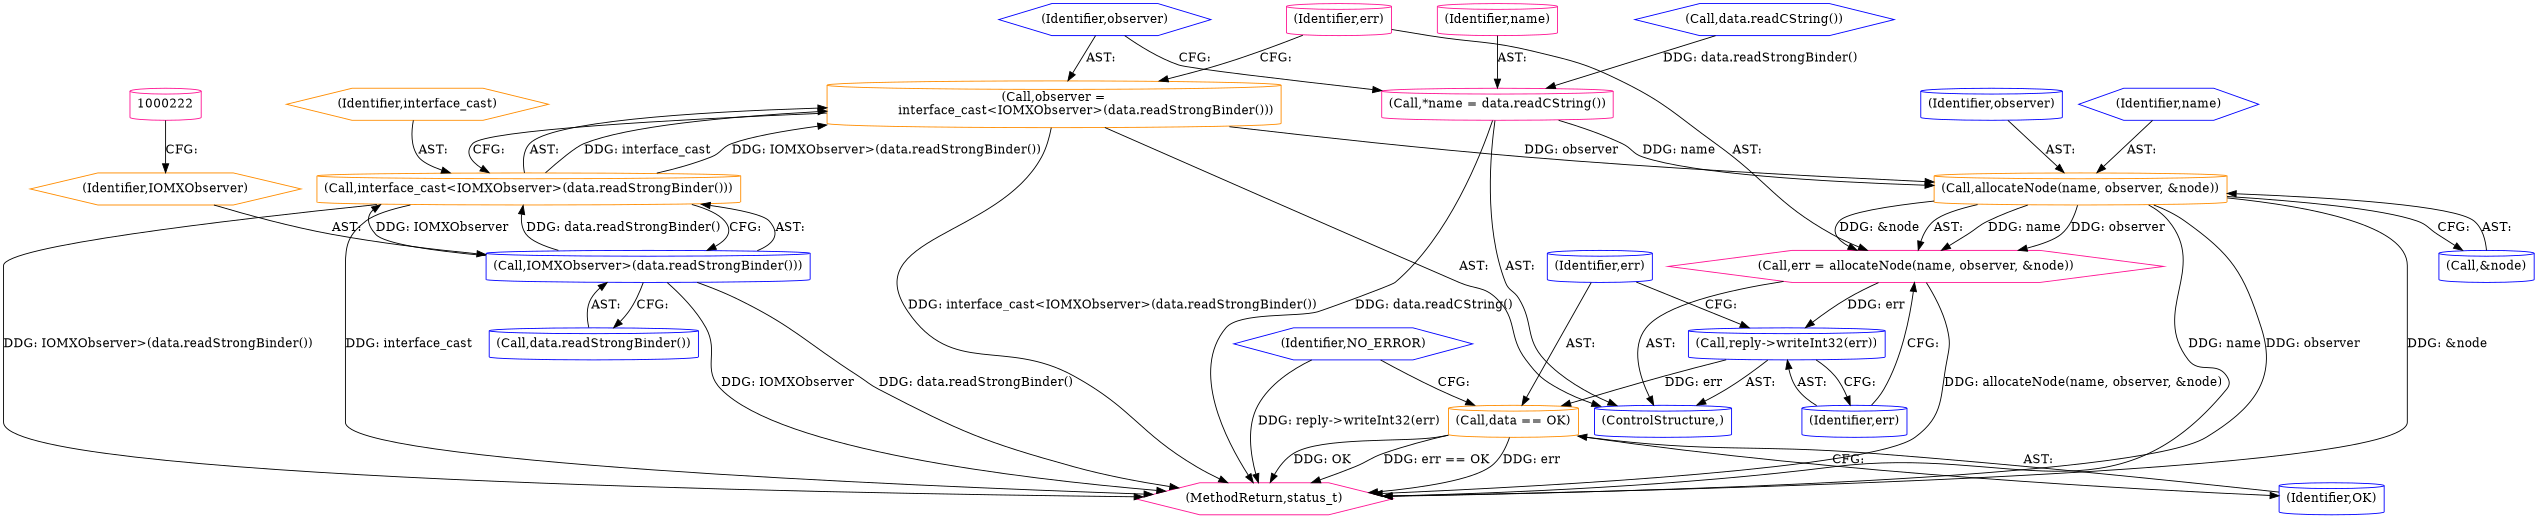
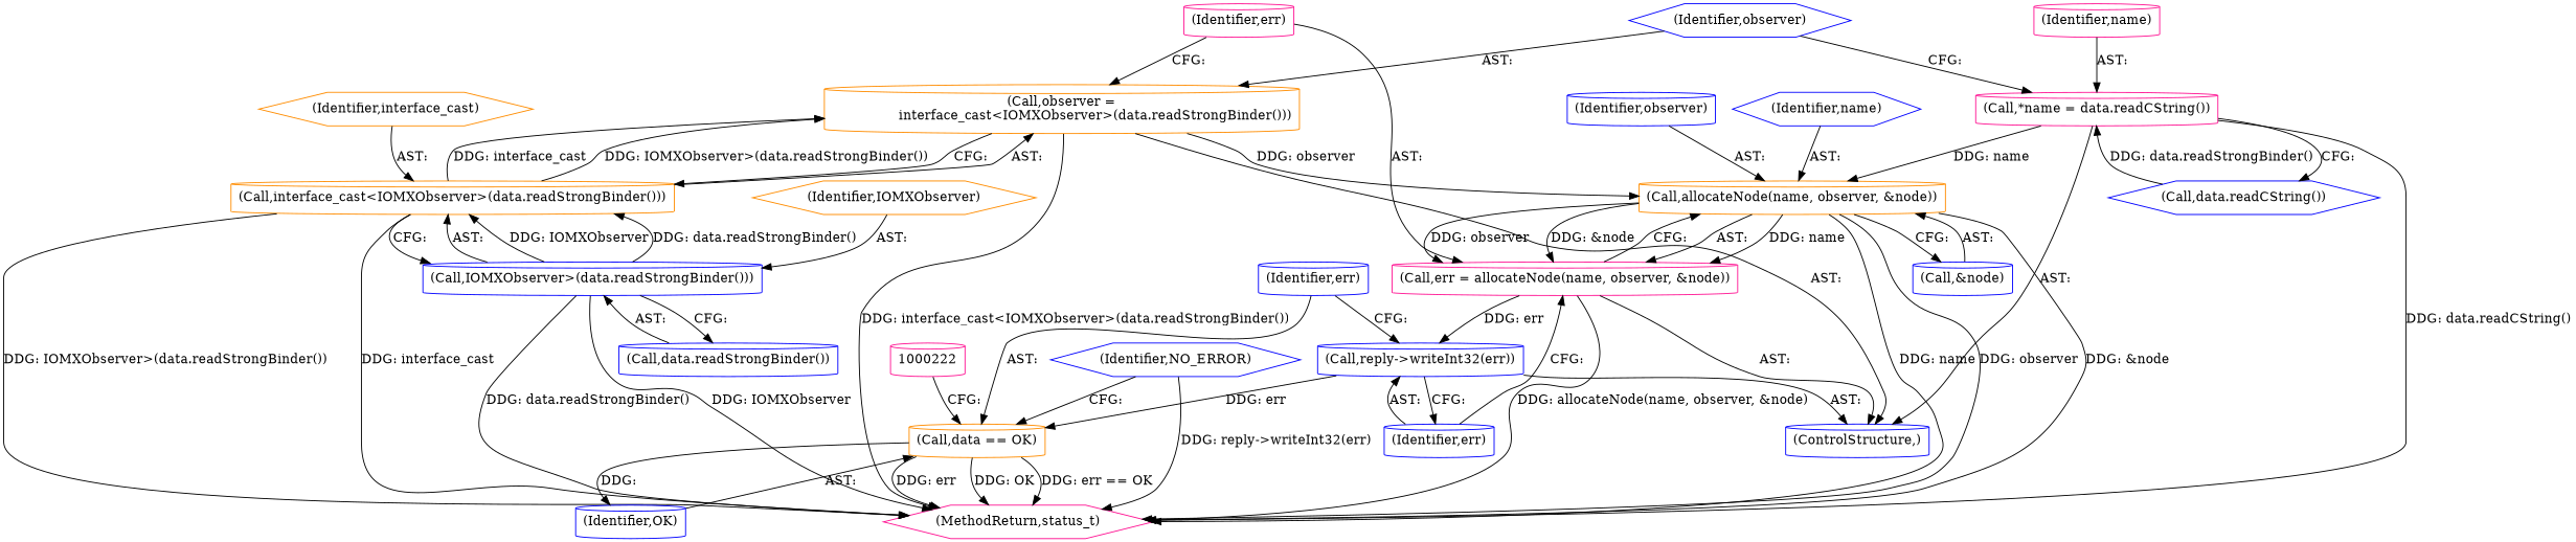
  digraph {
    node [color=blue shape=cylinder]
    n1 [color=darkorange label="(Call,allocateNode(name, observer, &node))"]
-   n2 [color=deeppink label="(Call,err = allocateNode(name, observer, &node))" shape=hexagon]
+   n2 [color=deeppink label="(Call,err = allocateNode(name, observer, &node))"]
    n3 [color=deeppink label="(MethodReturn,status_t)" shape=hexagon]
    n4 [label="(Call,&node)"]
    n5 [label="(ControlStructure,)"]
    n6 [label="(Call,reply->writeInt32(err))"]
    n7 [color=deeppink label="(Call,*name = data.readCString())"]
    n8 [label="(Call,data.readCString())" shape=hexagon]
    n9 [color=darkorange label="(Call,observer =\n                interface_cast<IOMXObserver>(data.readStrongBinder()))"]
    n10 [color=darkorange label="(Call,interface_cast<IOMXObserver>(data.readStrongBinder()))"]
    n11 [label="(Call,IOMXObserver>(data.readStrongBinder()))"]
    n12 [label="(Call,data.readStrongBinder())"]
    n13 [color=darkorange label="(Call,data == OK)"]
    n14 [label="(Identifier,err)"]
    n15 [label="(Identifier,OK)"]
    n16 [color=deeppink label="(Identifier,name)"]
    n17 [label="(Identifier,NO_ERROR)" shape=hexagon]
    n18 [color=deeppink label="(Identifier,err)"]
    n19 [color=darkorange label="(Identifier,interface_cast)" shape=hexagon]
    n20 [label="(Identifier,observer)" shape=hexagon]
    n21 [label="(Identifier,err)"]
    n22 [label="(Identifier,observer)"]
    n23 [label="(Identifier,name)" shape=hexagon]
    n24 [color=darkorange label="(Identifier,IOMXObserver)" shape=hexagon]
    1000222 [color=deeppink]
    n1 -> n2 [label="AST: "]
    n1 -> n2 [label="DDG: name"]
    n1 -> n2 [label="DDG: observer"]
    n1 -> n2 [label="DDG: &node"]
    n1 -> n3 [label="DDG: name"]
    n1 -> n3 [label="DDG: observer"]
    n1 -> n3 [label="DDG: &node"]
    n1 -> n4 [label="CFG: "]
+   n2 -> n1 [label="CFG: "]
    n2 -> n3 [label="DDG: allocateNode(name, observer, &node)"]
    n2 -> n5 [label="AST: "]
    n2 -> n6 [label="DDG: err"]
    n4 -> n1 [label="AST: "]
    n6 -> n5 [label="AST: "]
    n6 -> n13 [label="DDG: err"]
    n6 -> n14 [label="CFG: "]
    n7 -> n1 [label="DDG: name"]
    n7 -> n3 [label="DDG: data.readCString()"]
    n7 -> n5 [label="AST: "]
+   n7 -> n8 [label="CFG: "]
    n8 -> n7 [label="DDG: data.readStrongBinder()"]
    n9 -> n1 [label="DDG: observer"]
    n9 -> n3 [label="DDG: interface_cast<IOMXObserver>(data.readStrongBinder())"]
    n9 -> n5 [label="AST: "]
    n9 -> n10 [label="CFG: "]
    n10 -> n3 [label="DDG: IOMXObserver>(data.readStrongBinder())"]
    n10 -> n3 [label="DDG: interface_cast"]
    n10 -> n9 [label="AST: "]
    n10 -> n9 [label="DDG: interface_cast"]
    n10 -> n9 [label="DDG: IOMXObserver>(data.readStrongBinder())"]
    n10 -> n11 [label="CFG: "]
    n11 -> n3 [label="DDG: data.readStrongBinder()"]
    n11 -> n3 [label="DDG: IOMXObserver"]
    n11 -> n10 [label="AST: "]
    n11 -> n10 [label="DDG: IOMXObserver"]
    n11 -> n10 [label="DDG: data.readStrongBinder()"]
    n11 -> n12 [label="CFG: "]
    n12 -> n11 [label="AST: "]
    n13 -> n3 [label="DDG: err == OK"]
    n13 -> n3 [label="DDG: err"]
    n13 -> n3 [label="DDG: OK"]
-   n13 -> n15 [label="CFG: "]
+   n13 -> n15 [label="DDG: "]
    n14 -> n2 [label="CFG: "]
    n14 -> n6 [label="AST: "]
    n15 -> n13 [label="AST: "]
    n16 -> n7 [label="AST: "]
    n17 -> n3 [label="DDG: reply->writeInt32(err)"]
    n17 -> n13 [label="CFG: "]
    n18 -> n2 [label="AST: "]
    n18 -> n9 [label="CFG: "]
    n19 -> n10 [label="AST: "]
    n20 -> n7 [label="CFG: "]
    n20 -> n9 [label="AST: "]
    n21 -> n6 [label="CFG: "]
    n21 -> n13 [label="AST: "]
    n22 -> n1 [label="AST: "]
    n23 -> n1 [label="AST: "]
    n24 -> n11 [label="AST: "]
-   1000222 -> n24 [label="CFG: "]
+   1000222 -> n13 [label="CFG: "]
  }
